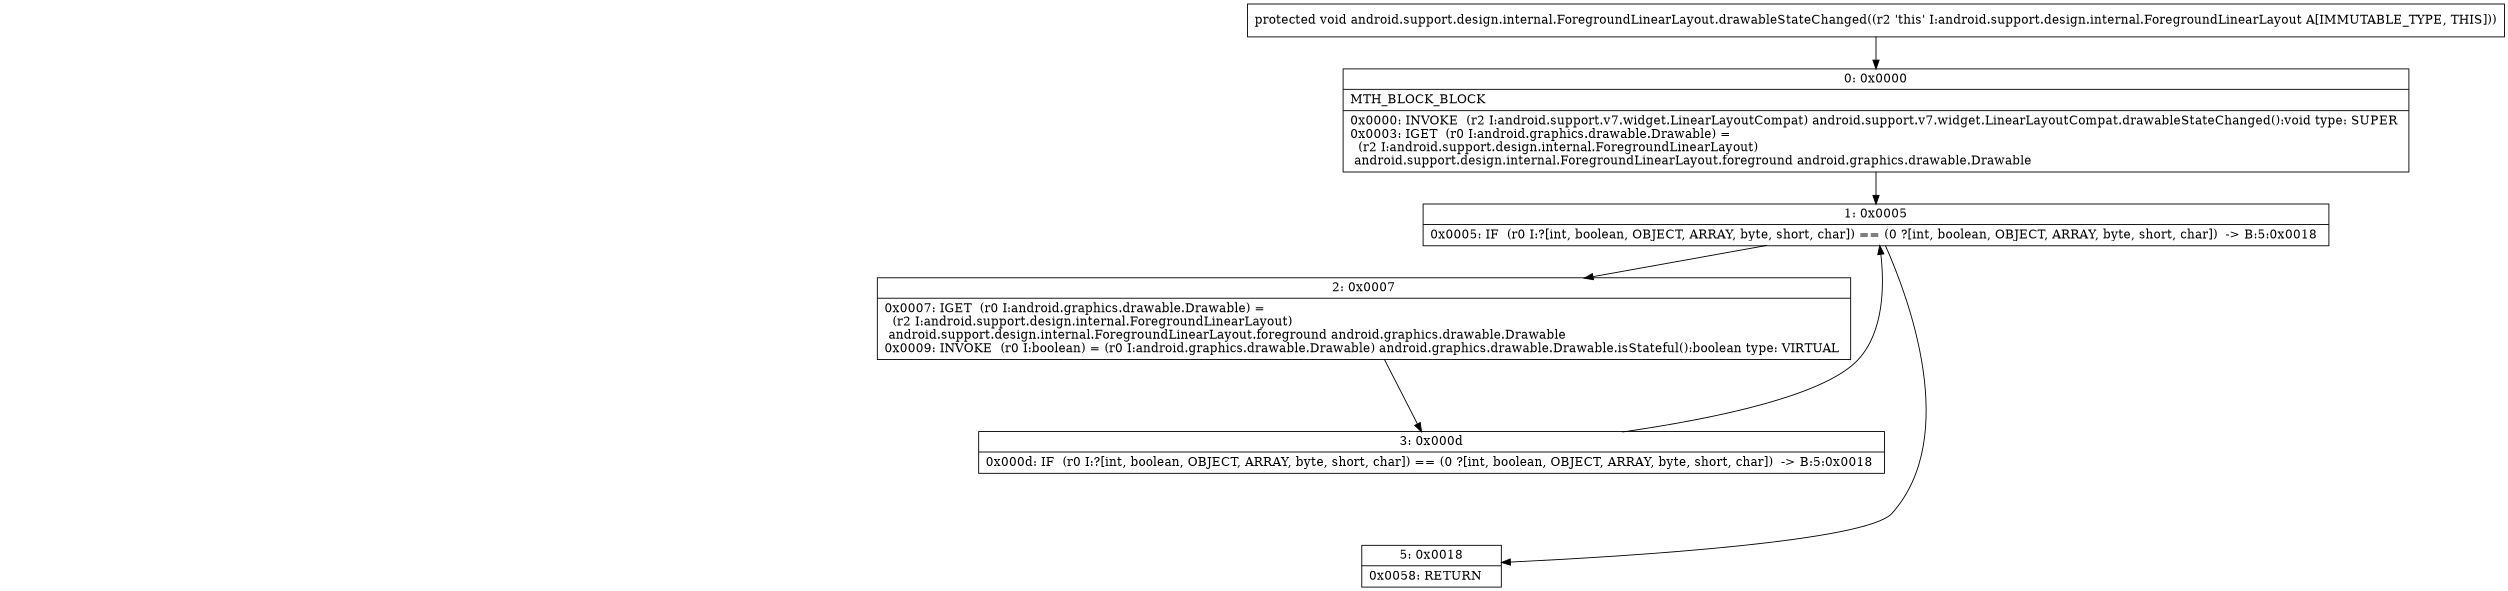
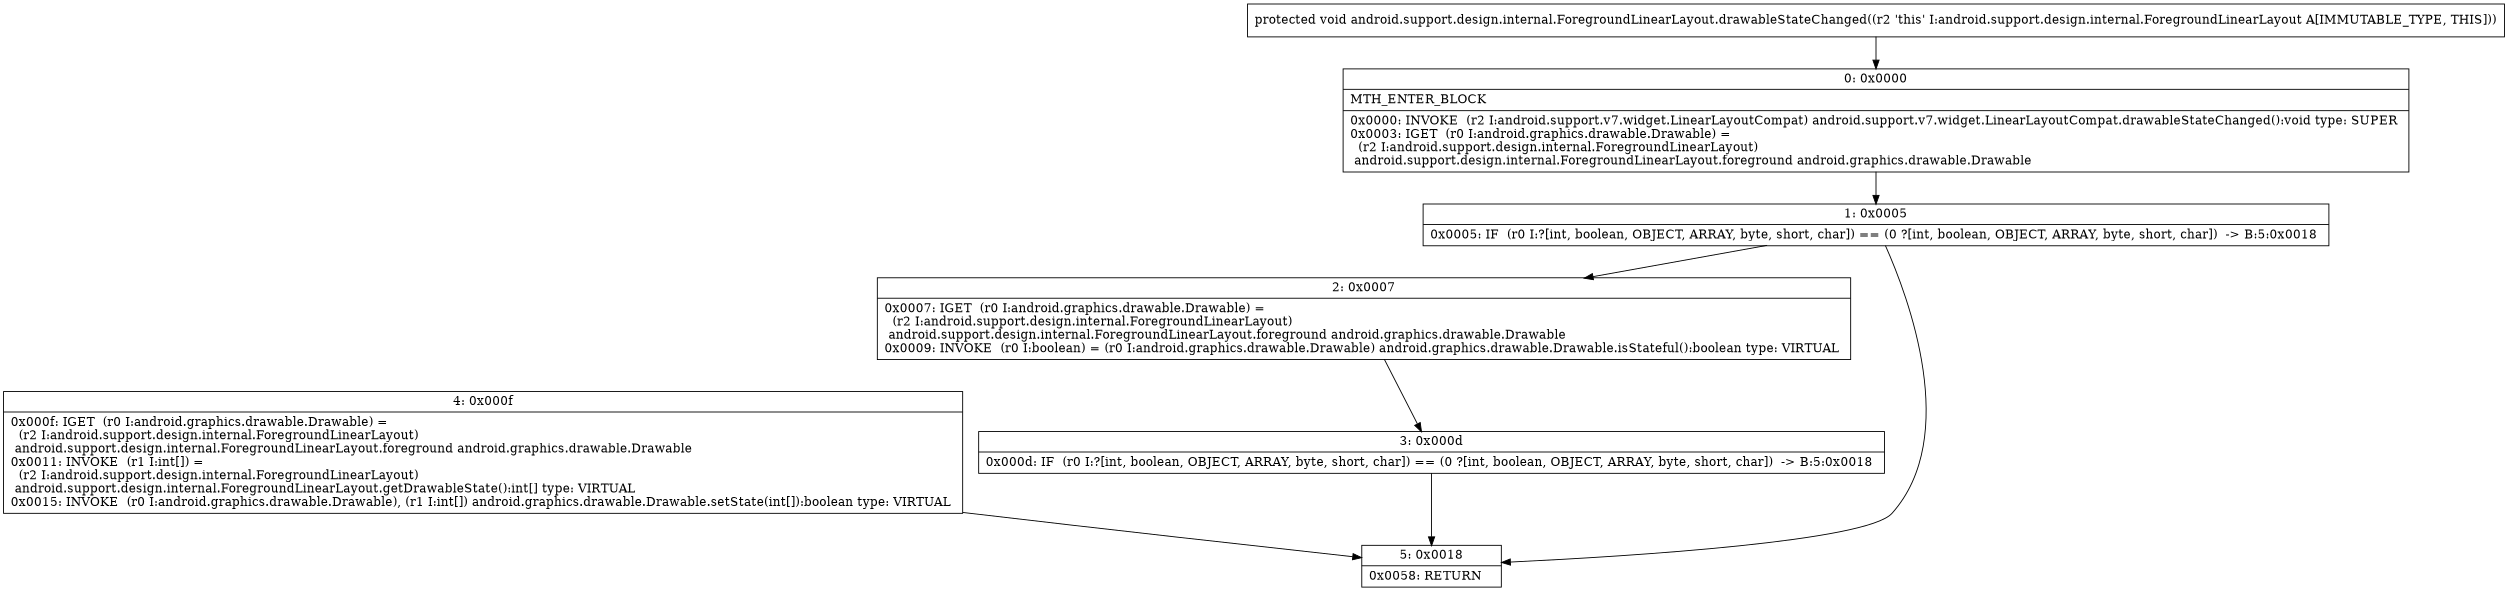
  digraph {
    node [shape=record]
-   n1 [label="{0\:\ 0x0000|MTH_BLOCK_BLOCK\l|0x0000: INVOKE  (r2 I:android.support.v7.widget.LinearLayoutCompat) android.support.v7.widget.LinearLayoutCompat.drawableStateChanged():void type: SUPER \l0x0003: IGET  (r0 I:android.graphics.drawable.Drawable) = \l  (r2 I:android.support.design.internal.ForegroundLinearLayout)\l android.support.design.internal.ForegroundLinearLayout.foreground android.graphics.drawable.Drawable \l}"]
+   n1 [label="{0\:\ 0x0000|MTH_ENTER_BLOCK\l|0x0000: INVOKE  (r2 I:android.support.v7.widget.LinearLayoutCompat) android.support.v7.widget.LinearLayoutCompat.drawableStateChanged():void type: SUPER \l0x0003: IGET  (r0 I:android.graphics.drawable.Drawable) = \l  (r2 I:android.support.design.internal.ForegroundLinearLayout)\l android.support.design.internal.ForegroundLinearLayout.foreground android.graphics.drawable.Drawable \l}"]
    n2 [label="{1\:\ 0x0005|0x0005: IF  (r0 I:?[int, boolean, OBJECT, ARRAY, byte, short, char]) == (0 ?[int, boolean, OBJECT, ARRAY, byte, short, char])  \-\> B:5:0x0018 \l}"]
    n3 [label="{2\:\ 0x0007|0x0007: IGET  (r0 I:android.graphics.drawable.Drawable) = \l  (r2 I:android.support.design.internal.ForegroundLinearLayout)\l android.support.design.internal.ForegroundLinearLayout.foreground android.graphics.drawable.Drawable \l0x0009: INVOKE  (r0 I:boolean) = (r0 I:android.graphics.drawable.Drawable) android.graphics.drawable.Drawable.isStateful():boolean type: VIRTUAL \l}"]
    n4 [label="{5\:\ 0x0018|0x0058: RETURN   \l}"]
    n5 [label="{3\:\ 0x000d|0x000d: IF  (r0 I:?[int, boolean, OBJECT, ARRAY, byte, short, char]) == (0 ?[int, boolean, OBJECT, ARRAY, byte, short, char])  \-\> B:5:0x0018 \l}"]
+   n6 [label="{4\:\ 0x000f|0x000f: IGET  (r0 I:android.graphics.drawable.Drawable) = \l  (r2 I:android.support.design.internal.ForegroundLinearLayout)\l android.support.design.internal.ForegroundLinearLayout.foreground android.graphics.drawable.Drawable \l0x0011: INVOKE  (r1 I:int[]) = \l  (r2 I:android.support.design.internal.ForegroundLinearLayout)\l android.support.design.internal.ForegroundLinearLayout.getDrawableState():int[] type: VIRTUAL \l0x0015: INVOKE  (r0 I:android.graphics.drawable.Drawable), (r1 I:int[]) android.graphics.drawable.Drawable.setState(int[]):boolean type: VIRTUAL \l}"]
    n7 [label="{protected void android.support.design.internal.ForegroundLinearLayout.drawableStateChanged((r2 'this' I:android.support.design.internal.ForegroundLinearLayout A[IMMUTABLE_TYPE, THIS])) }"]
    n1 -> n2
    n2 -> n3 [style=solid]
    n2 -> n4
    n3 -> n5
-   n5 -> n2
+   n5 -> n4
+   n6 -> n4
    n7 -> n1
  }
